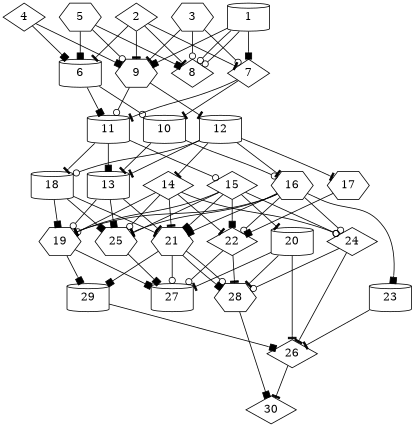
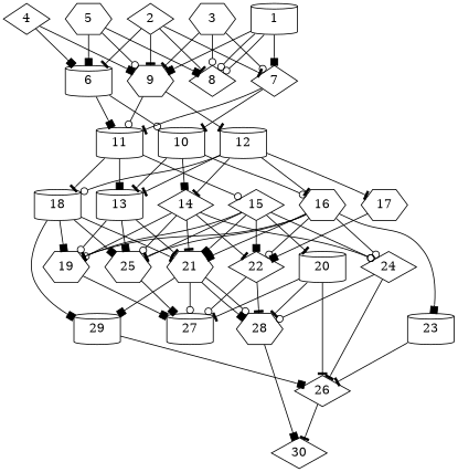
  digraph {
    node [alpha=0.14 shape=cylinder]
    edge [arrowhead=tee]
    1 [expect_size=50375680]
    7 [alpha=0.06 expect_size=49316864 shape=diamond]
    8 [alpha=0.10 expect_size=17456128 shape=diamond]
    9 [expect_size=50213888 shape=hexagon]
    10 [alpha=0.02 expect_size=38592512]
    11 [alpha=0.15 expect_size=33967104]
    12 [alpha=0.01 expect_size=20459520]
    13 [alpha=0.18 expect_size=40897536]
    14 [alpha=0.08 expect_size=20133888 shape=diamond]
    16 [alpha=0.03 expect_size=17914880 shape=hexagon]
    15 [alpha=0.05 expect_size=6797312 shape=diamond]
    18 [alpha=0.06 expect_size=43191296]
    17 [alpha=0.02 expect_size=28032000 shape=hexagon]
    2 [alpha=0.09 expect_size=25692160 shape=diamond]
    6 [alpha=0.04 expect_size=11116544]
    3 [alpha=0.11 expect_size=48903168 shape=hexagon]
    4 [expect_size=40503296 shape=diamond]
    5 [alpha=0.05 expect_size=50907136 shape=hexagon]
    19 [alpha=0.20 expect_size=19386368 shape=hexagon]
    21 [alpha=0.03 expect_size=10490880 shape=hexagon]
    25 [alpha=0.06 expect_size=12969984 shape=hexagon]
    22 [alpha=0.02 expect_size=45633536 shape=diamond]
    24 [expect_size=42460160 shape=diamond]
    23 [alpha=0.01 expect_size=48263168]
    20 [alpha=0.12 expect_size=51835904]
    27 [alpha=0.15 expect_size=33031168]
    29 [alpha=0.12 expect_size=51586048]
    28 [expect_size=36810752 shape=hexagon]
    26 [alpha=0.02 expect_size=24843264 shape=diamond]
    30 [alpha=0.04 expect_size=50618368 shape=diamond]
    1 -> 7 [arrowhead=box]
    1 -> 8 [arrowhead=odot]
    1 -> 8 [arrowhead=odot]
    1 -> 9 [arrowhead=box]
    7 -> 10
    7 -> 11
    9 -> 11 [arrowhead=odot]
    9 -> 12
    10 -> 13
+   10 -> 14 [arrowhead=box]
    10 -> 16 [arrowhead=odot]
    11 -> 13 [arrowhead=box]
    11 -> 15 [arrowhead=odot]
    11 -> 18
    12 -> 13
    12 -> 14
    12 -> 16
    12 -> 18 [arrowhead=odot]
    12 -> 17
    13 -> 19 [arrowhead=odot]
    13 -> 21
    13 -> 25 [arrowhead=box]
    14 -> 19 [arrowhead=odot]
    14 -> 21
    14 -> 25 [arrowhead=odot]
    14 -> 22
    14 -> 24 [arrowhead=odot]
    16 -> 19
    16 -> 21 [arrowhead=box]
    16 -> 25
    16 -> 22 [arrowhead=odot]
    16 -> 24 [arrowhead=odot]
    16 -> 23 [arrowhead=box]
    15 -> 19
    15 -> 21 [arrowhead=box]
    15 -> 25
    15 -> 22 [arrowhead=box]
    15 -> 24 [arrowhead=odot]
    15 -> 20
    18 -> 19 [arrowhead=box]
    18 -> 21
    18 -> 25 [arrowhead=box]
    17 -> 22 [arrowhead=box]
    2 -> 7
    2 -> 8
    2 -> 9
    2 -> 6
    6 -> 10 [arrowhead=odot]
    6 -> 11 [arrowhead=box]
    3 -> 7 [arrowhead=odot]
    3 -> 8 [arrowhead=odot]
    3 -> 9
    4 -> 9 [arrowhead=box]
    4 -> 6 [arrowhead=box]
    5 -> 8 [arrowhead=box]
    5 -> 9 [arrowhead=odot]
    5 -> 6 [arrowhead=box]
    19 -> 27 [arrowhead=box]
-   19 -> 29 [arrowhead=box]
+   18 -> 29 [arrowhead=box]
    21 -> 27 [arrowhead=odot]
    21 -> 29 [arrowhead=box]
    21 -> 28 [arrowhead=box]
    21 -> 28 [arrowhead=odot]
    25 -> 27 [arrowhead=box]
    22 -> 27 [arrowhead=odot]
    22 -> 28
    24 -> 28 [arrowhead=odot]
    24 -> 26
    23 -> 26
    20 -> 27
    20 -> 28
    20 -> 26
    29 -> 26 [arrowhead=box]
    28 -> 30 [arrowhead=box]
    26 -> 30
  }
